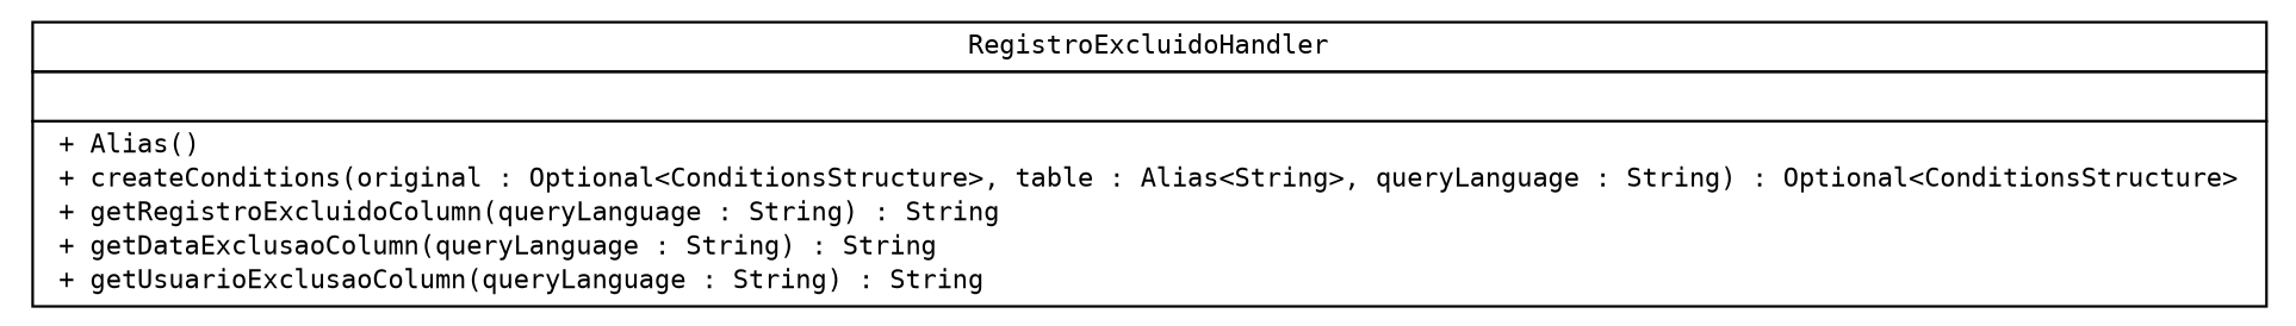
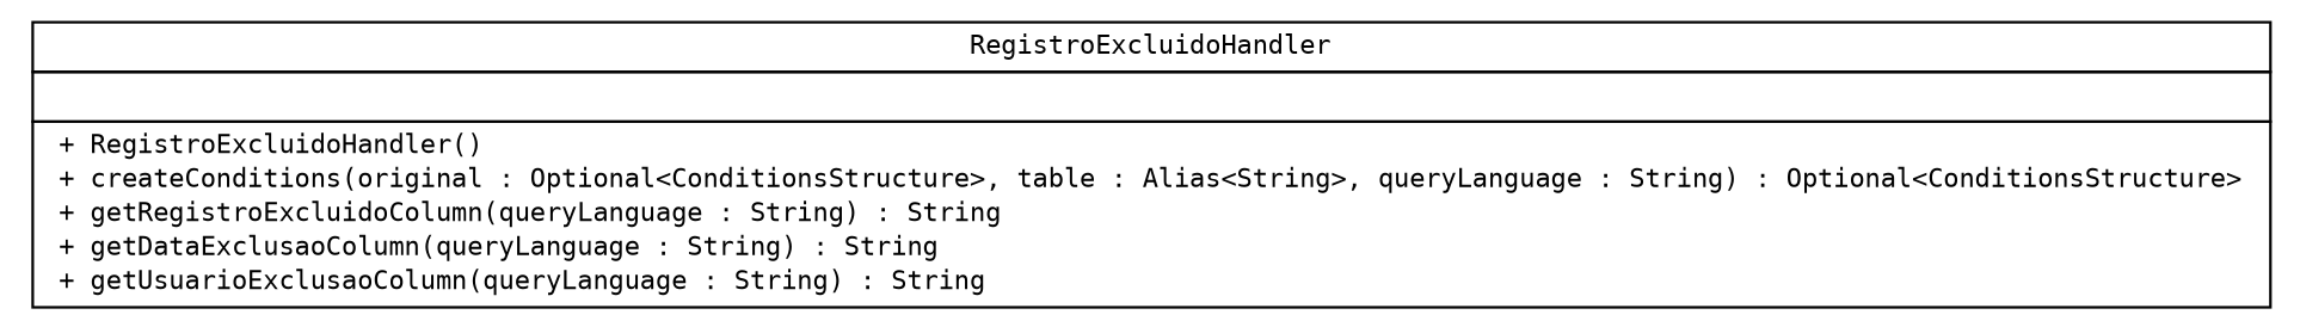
  digraph {
    nodesep=0.25
    ranksep=0.5
    fontname="DejaVu Sans Mono"
-   n1 [fontcolor=black fontname="DejaVu Sans Mono" fontsize=10.0 label=<<table title="br.gov.to.sefaz.persistence.satquery.parser.handler.RegistroExcluidoHandler" border="0" cellborder="1" cellspacing="0" cellpadding="2" port="p" href="./RegistroExcluidoHandler.html"> 		<tr><td><table border="0" cellspacing="0" cellpadding="1"> <tr><td align="center" balign="center"> RegistroExcluidoHandler </td></tr> 		</table></td></tr> 		<tr><td><table border="0" cellspacing="0" cellpadding="1"> <tr><td align="left" balign="left">  </td></tr> 		</table></td></tr> 		<tr><td><table border="0" cellspacing="0" cellpadding="1"> <tr><td align="left" balign="left"> + Alias() </td></tr> <tr><td align="left" balign="left"> + createConditions(original : Optional&lt;ConditionsStructure&gt;, table : Alias&lt;String&gt;, queryLanguage : String) : Optional&lt;ConditionsStructure&gt; </td></tr> <tr><td align="left" balign="left"> + getRegistroExcluidoColumn(queryLanguage : String) : String </td></tr> <tr><td align="left" balign="left"> + getDataExclusaoColumn(queryLanguage : String) : String </td></tr> <tr><td align="left" balign="left"> + getUsuarioExclusaoColumn(queryLanguage : String) : String </td></tr> 		</table></td></tr> 		</table>> shape=plaintext]
+   n1 [fontcolor=black fontname="DejaVu Sans Mono" fontsize=10.0 label=<<table title="br.gov.to.sefaz.persistence.satquery.parser.handler.RegistroExcluidoHandler" border="0" cellborder="1" cellspacing="0" cellpadding="2" port="p" href="./RegistroExcluidoHandler.html"> 		<tr><td><table border="0" cellspacing="0" cellpadding="1"> <tr><td align="center" balign="center"> RegistroExcluidoHandler </td></tr> 		</table></td></tr> 		<tr><td><table border="0" cellspacing="0" cellpadding="1"> <tr><td align="left" balign="left">  </td></tr> 		</table></td></tr> 		<tr><td><table border="0" cellspacing="0" cellpadding="1"> <tr><td align="left" balign="left"> + RegistroExcluidoHandler() </td></tr> <tr><td align="left" balign="left"> + createConditions(original : Optional&lt;ConditionsStructure&gt;, table : Alias&lt;String&gt;, queryLanguage : String) : Optional&lt;ConditionsStructure&gt; </td></tr> <tr><td align="left" balign="left"> + getRegistroExcluidoColumn(queryLanguage : String) : String </td></tr> <tr><td align="left" balign="left"> + getDataExclusaoColumn(queryLanguage : String) : String </td></tr> <tr><td align="left" balign="left"> + getUsuarioExclusaoColumn(queryLanguage : String) : String </td></tr> 		</table></td></tr> 		</table>> shape=plaintext]
  }
